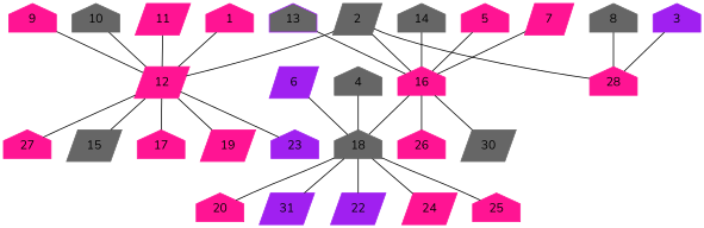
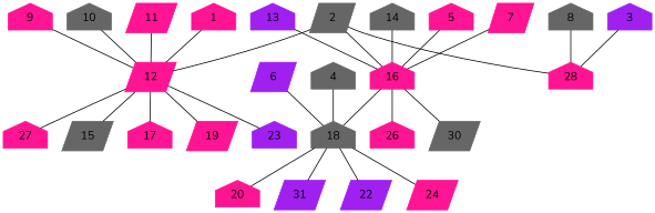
  graph {
    fontname=Nunito
    node [color=deeppink fontname=Nunito shape=house style=filled]
    edge [fontname=Nunito weight=1.0]
    12 [shape=parallelogram]
    1
    15 [color=gray40 shape=parallelogram]
    17
    19 [shape=parallelogram]
    23 [color=purple]
    27
    2 [color=gray40 shape=parallelogram]
    16
    28
    18 [color=gray40]
    26
    30 [color=gray40 shape=parallelogram]
    3 [color=purple]
    4 [color=gray40]
    20
    n17 [color=purple label=31 shape=parallelogram]
    22 [color=purple shape=parallelogram]
    24 [shape=parallelogram]
-   25
    5
    6 [color=purple shape=parallelogram]
    7 [shape=parallelogram]
    8 [color=gray40]
    9
    10 [color=gray40]
    11 [shape=parallelogram]
-   13 [color=purple fillcolor=gray40]
+   13 [color=purple]
    14 [color=gray40]
    12 -- 15
    12 -- 17
    12 -- 19
    12 -- 23
    12 -- 27
    1 -- 12
    2 -- 12
    2 -- 16
    2 -- 28
    16 -- 18
    16 -- 26
    16 -- 30
    18 -- 20
    18 -- n17
    18 -- 22
    18 -- 24
-   18 -- 25
    3 -- 28
    4 -- 18
    5 -- 16
    6 -- 18
    7 -- 16
    8 -- 28
    9 -- 12
    10 -- 12
    11 -- 12
    13 -- 16
    14 -- 16
  }
